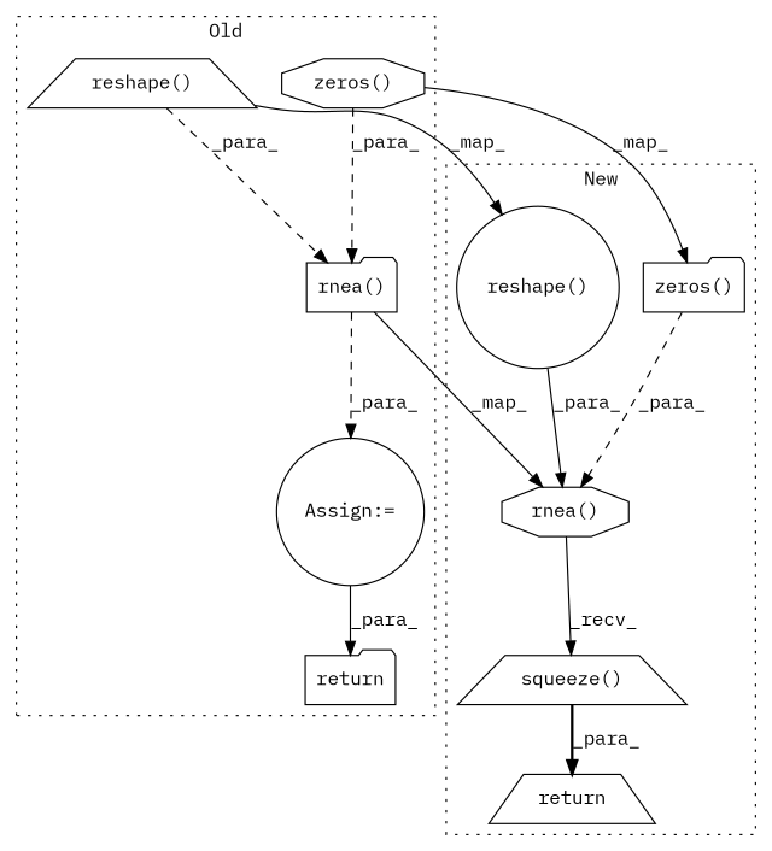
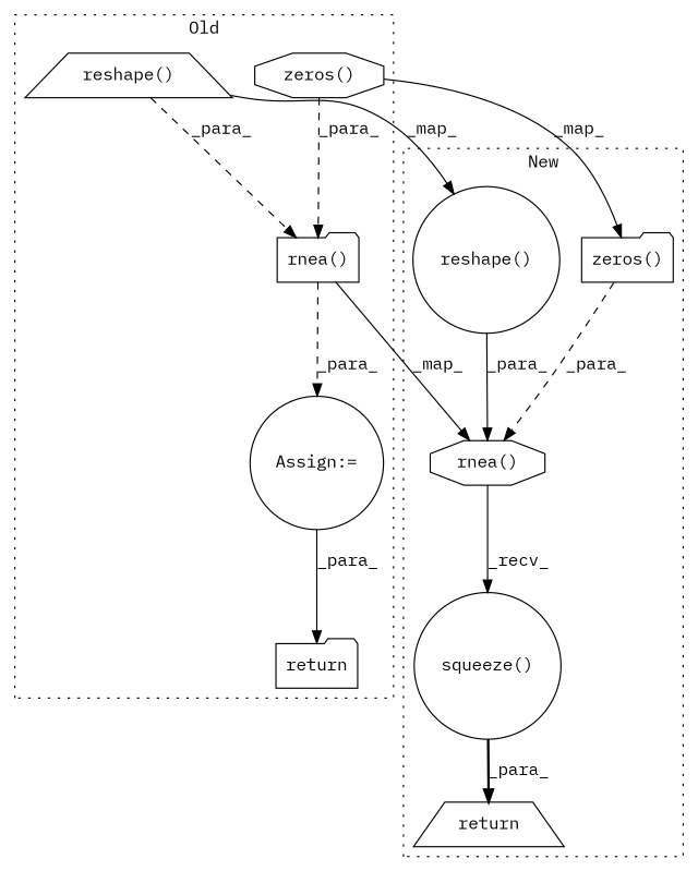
  digraph {
    fontname="IBM Plex Mono"
    node [a=75 l=7 shape=folder fontname="IBM Plex Mono"]
    edge [style=solid fontname="IBM Plex Mono"]
    n1 [l="23,11" label="rnea()" s="17928,18079"]
    n2 [a=68 l=3 label="Assign:=" s=17925 shape=circle]
    n3 [a=93 label=return s=18099]
    n4 [l="22,1" label="reshape()" s="18008,18034" shape=trapezium]
    n5 [l="9,1" label="zeros()" s="18068,18078" shape=octagon]
    n6 [l="43,15" label="rnea()" s="5635,5822" shape=octagon]
-   n7 [l=241 label="squeeze()" s=5635 shape=trapezium]
+   n7 [l=241 label="squeeze()" s=5635 shape=circle]
    n8 [a=93 label=return s=5614 shape=trapezium]
    n9 [l="22,1" label="reshape()" s="5743,5769" shape=circle]
    n10 [l="9,1" label="zeros()" s="5811,5821"]
    subgraph cluster_1 {
      label=Old
      style=dotted
      n1
      n2
      n3
      n4
      n5
    }
    subgraph cluster_2 {
      label=New
      style=dotted
      n6
      n7
      n8
      n9
      n10
    }
    n1 -> n2 [label=_para_ style=dashed]
    n1 -> n6 [label=_map_]
    n2 -> n3 [label=_para_]
    n4 -> n1 [label=_para_ style=dashed]
    n4 -> n9 [label=_map_]
    n5 -> n1 [label=_para_ style=dashed]
    n5 -> n10 [label=_map_]
    n6 -> n7 [label=_recv_]
    n7 -> n8 [label=_para_ style=bold]
    n9 -> n6 [label=_para_]
    n10 -> n6 [label=_para_ style=dashed]
  }
